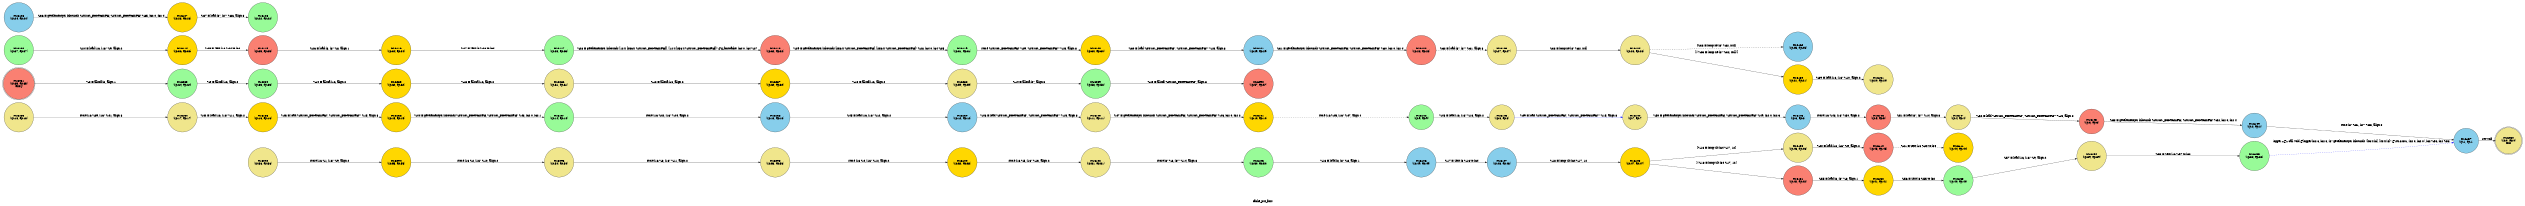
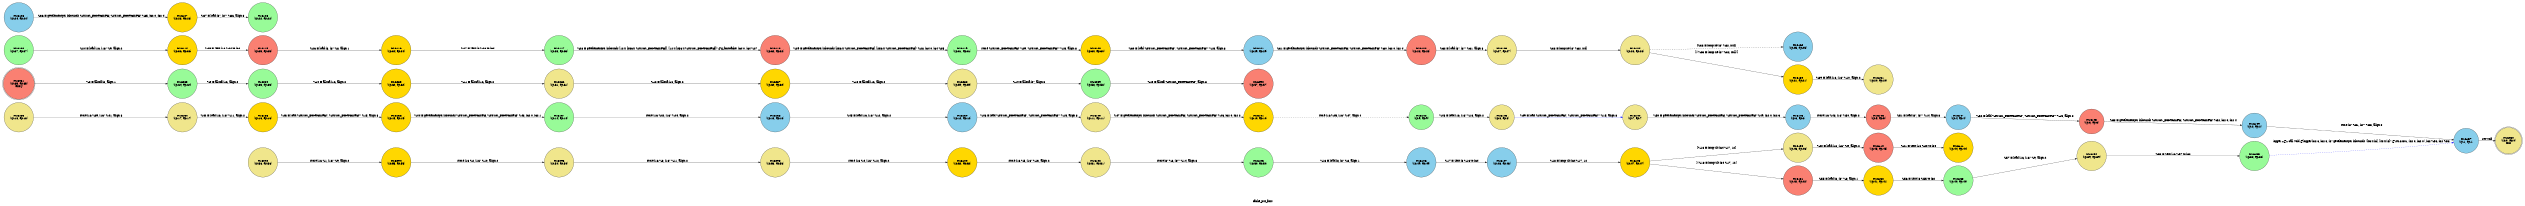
  digraph {
    label=cache_put_font
    rankdir=LR
    node [fillcolor=khaki shape=circle style=filled]
    n1 [label="N16080\n(rp:0, ep:0)\nexit" shape=doublecircle]
    n2 [fillcolor=salmon label="N16081\n(rp:65, ep:65)\nentry" shape=doublecircle]
    n3 [fillcolor=palegreen label="N16083\n(rp:64, ep:64)"]
    n4 [fillcolor=palegreen label="N16084\n(rp:63, ep:63)"]
    n5 [fillcolor=gold label="N16085\n(rp:62, ep:62)"]
    n6 [label="N16086\n(rp:61, ep:61)"]
    n7 [fillcolor=gold label="N16087\n(rp:60, ep:60)"]
    n8 [label="N16088\n(rp:59, ep:59)"]
    n9 [fillcolor=palegreen label="N16089\n(rp:58, ep:58)"]
    n10 [fillcolor=salmon label="N16090\n(rp:57, ep:57)"]
    n11 [label="N16092\n(rp:56, ep:56)"]
    n12 [fillcolor=gold label="N16094\n(rp:55, ep:55)"]
    n13 [label="N16096\n(rp:54, ep:54)"]
    n14 [label="N16098\n(rp:53, ep:53)"]
    n15 [fillcolor=gold label="N16100\n(rp:52, ep:52)"]
    n16 [label="N16102\n(rp:51, ep:51)"]
    n17 [fillcolor=palegreen label="N16105\n(rp:50, ep:50)"]
    n18 [fillcolor=skyblue label="N16106\n(rp:49, ep:49)"]
    n19 [fillcolor=skyblue label="N16107\n(rp:48, ep:48)"]
    n20 [fillcolor=gold label="N16108\n(rp:47, ep:47)"]
    n21 [label="N16158\n(rp:46, ep:46)"]
    n22 [fillcolor=salmon label="N16151\n(rp:42, ep:42)"]
    n23 [fillcolor=salmon label="N16110\n(rp:45, ep:45)"]
    n24 [fillcolor=gold label="N16152\n(rp:41, ep:41)"]
    n25 [fillcolor=gold label="N16111\n(rp:44, ep:44)"]
    n26 [fillcolor=palegreen label="N16153\n(rp:40, ep:40)"]
    n27 [fillcolor=palegreen label="N16160\n(rp:37, ep:37)"]
    n28 [fillcolor=gold label="N16114\n(rp:36, ep:36)"]
    n29 [fillcolor=salmon label="N16115\n(rp:35, ep:35)"]
    n30 [fillcolor=gold label="N16116\n(rp:34, ep:34)"]
    n31 [fillcolor=palegreen label="N16117\n(rp:33, ep:33)"]
    n32 [fillcolor=salmon label="N16118\n(rp:32, ep:32)"]
    n33 [fillcolor=palegreen label="N16119\n(rp:31, ep:31)"]
    n34 [fillcolor=gold label="N16120\n(rp:30, ep:30)"]
    n35 [fillcolor=skyblue label="N16121\n(rp:29, ep:29)"]
    n36 [fillcolor=salmon label="N16122\n(rp:28, ep:28)"]
    n37 [label="N16123\n(rp:27, ep:27)"]
    n38 [label="N16124\n(rp:26, ep:26)"]
    n39 [fillcolor=skyblue label="N16162\n(rp:25, ep:25)"]
    n40 [fillcolor=gold label="N16130\n(rp:21, ep:21)"]
    n41 [label="N16131\n(rp:20, ep:20)"]
    n42 [fillcolor=skyblue label="N16126\n(rp:24, ep:24)"]
    n43 [fillcolor=gold label="N16127\n(rp:23, ep:23)"]
    n44 [fillcolor=palegreen label="N16128\n(rp:22, ep:22)"]
    n45 [label="N16133\n(rp:18, ep:18)"]
    n46 [label="N16134\n(rp:17, ep:17)"]
    n47 [fillcolor=gold label="N16135\n(rp:16, ep:16)"]
    n48 [fillcolor=gold label="N16136\n(rp:15, ep:15)"]
    n49 [fillcolor=palegreen label="N16137\n(rp:14, ep:14)"]
    n50 [fillcolor=skyblue label="N16138\n(rp:13, ep:13)"]
    n51 [fillcolor=skyblue label="N16139\n(rp:12, ep:12)"]
    n52 [label="N16140\n(rp:11, ep:11)"]
    n53 [fillcolor=gold label="N16141\n(rp:10, ep:10)"]
    n54 [fillcolor=palegreen label="N16142\n(rp:9, ep:9)"]
    n55 [label="N16143\n(rp:8, ep:8)"]
    n56 [label="N16144\n(rp:7, ep:7)"]
    n57 [fillcolor=skyblue label="N16145\n(rp:6, ep:6)"]
    n58 [fillcolor=salmon label="N16146\n(rp:5, ep:5)"]
-   n59 [label="N16147\n(rp:4, ep:4)"]
+   n59 [fillcolor=skyblue label="N16147\n(rp:4, ep:4)"]
    n60 [fillcolor=salmon label="N16148\n(rp:3, ep:3)"]
    n61 [fillcolor=skyblue label="N16149\n(rp:2, ep:2)"]
    n62 [fillcolor=skyblue label="N16157\n(rp:1, ep:1)"]
    n63 [label="N16154\n(rp:39, ep:39)"]
    n64 [fillcolor=palegreen label="N16155\n(rp:38, ep:38)"]
    n2 -> n3 [label="%8 = alloca i8, align 1"]
    n3 -> n4 [label="%9 = alloca i16, align 2"]
    n4 -> n5 [label="%10 = alloca i16, align 2"]
-   n5 -> n6 [label="%13 = alloca i16, align 2"]
+   n5 -> n6 [label="%11 = alloca i16, align 2"]
    n6 -> n7 [label="%12 = alloca i16, align 2"]
    n7 -> n8 [label="%13 = alloca i16, align 2"]
    n8 -> n9 [label="%14 = alloca i8*, align 8"]
    n9 -> n10 [label="%15 = alloca %struct._FONTGLYPH*, align 8"]
    n11 -> n12 [label="store i16 %1, i16* %9, align 2"]
    n12 -> n13 [label="store i16 %2, i16* %10, align 2"]
    n13 -> n14 [label="store i16 %3, i16* %11, align 2"]
    n14 -> n15 [label="store i16 %4, i16* %12, align 2"]
    n15 -> n16 [label="store i16 %5, i16* %13, align 2"]
    n16 -> n17 [label="store i8* %6, i8** %14, align 8"]
    n17 -> n18 [label="%16 = load i8, i8* %8, align 1"]
    n18 -> n19 [label="%17 = zext i8 %16 to i64"]
    n19 -> n20 [label="%18 = icmp ult i64 %17, 12"]
    n20 -> n21 [label="[%18 = icmp ult i64 %17, 12]"]
    n20 -> n22 [label="[!(%18 = icmp ult i64 %17, 12)]"]
    n21 -> n23 [label="%20 = load i16, i16* %9, align 2"]
    n22 -> n24 [label="%55 = load i8, i8* %8, align 1"]
-   n23 -> n25 [label="%21 = zext i16 %20 to i64" style=dashed]
+   n23 -> n25 [label="%21 = zext i16 %20 to i64"]
    n24 -> n26 [label="%56 = zext i8 %55 to i32"]
    n26 -> n63 [label="%57 = load i16, i16* %9, align 2"]
    n27 -> n28 [label="%24 = load i16, i16* %9, align 2"]
    n28 -> n29 [label="%25 = zext i16 %24 to i64"]
    n29 -> n30 [label="%26 = load i8, i8* %8, align 1"]
    n30 -> n31 [label="%27 = zext i8 %26 to i64"]
    n31 -> n32 [label="%28 = getelementptr inbounds [12 x [256 x %struct._FONTGLYPH]], [12 x [256 x %struct._FONTGLYPH]]* @g_fontcache, i64 0, i64 %27"]
    n32 -> n33 [label="%29 = getelementptr inbounds [256 x %struct._FONTGLYPH], [256 x %struct._FONTGLYPH]* %28, i64 0, i64 %25"]
    n33 -> n34 [label="store %struct._FONTGLYPH* %29, %struct._FONTGLYPH** %15, align 8"]
    n34 -> n35 [label="%30 = load %struct._FONTGLYPH*, %struct._FONTGLYPH** %15, align 8"]
    n35 -> n36 [label="%31 = getelementptr inbounds %struct._FONTGLYPH, %struct._FONTGLYPH* %30, i32 0, i32 4"]
-   n36 -> n37 [label="%32 = load i8*, i8** %31, align 8" style=dashed]
+   n36 -> n37 [label="%32 = load i8*, i8** %31, align 8"]
    n37 -> n38 [label="%33 = icmp ne i8* %32, null"]
    n38 -> n39 [label="[%33 = icmp ne i8* %32, null]" style=dashed]
    n38 -> n40 [label="[!(%33 = icmp ne i8* %32, null)]"]
    n40 -> n41 [label="%39 = load i16, i16* %10, align 2"]
    n42 -> n43 [label="%36 = getelementptr inbounds %struct._FONTGLYPH, %struct._FONTGLYPH* %35, i32 0, i32 4"]
    n43 -> n44 [label="%37 = load i8*, i8** %36, align 8"]
    n45 -> n46 [label="store i16 %39, i16* %41, align 8"]
    n46 -> n47 [label="%42 = load i16, i16* %11, align 2"]
    n47 -> n48 [label="%43 = load %struct._FONTGLYPH*, %struct._FONTGLYPH** %15, align 8"]
    n48 -> n49 [label="%44 = getelementptr inbounds %struct._FONTGLYPH, %struct._FONTGLYPH* %43, i32 0, i32 1"]
    n49 -> n50 [label="store i16 %42, i16* %44, align 2"]
    n50 -> n51 [label="%45 = load i16, i16* %12, align 2"]
    n51 -> n52 [label="%46 = load %struct._FONTGLYPH*, %struct._FONTGLYPH** %15, align 8"]
    n52 -> n53 [label="%47 = getelementptr inbounds %struct._FONTGLYPH, %struct._FONTGLYPH* %46, i32 0, i32 2"]
    n53 -> n54 [label="store i16 %45, i16* %47, align 4" style=dashed]
    n54 -> n55 [label="%48 = load i16, i16* %13, align 2"]
    n55 -> n56 [color=blue label="%49 = load %struct._FONTGLYPH*, %struct._FONTGLYPH** %15, align 8"]
    n56 -> n57 [label="%50 = getelementptr inbounds %struct._FONTGLYPH, %struct._FONTGLYPH* %49, i32 0, i32 3"]
    n57 -> n58 [label="store i16 %48, i16* %50, align 2"]
    n58 -> n59 [label="%51 = load i8*, i8** %14, align 8"]
    n59 -> n60 [label="%52 = load %struct._FONTGLYPH*, %struct._FONTGLYPH** %15, align 8"]
    n60 -> n61 [label="%53 = getelementptr inbounds %struct._FONTGLYPH, %struct._FONTGLYPH* %52, i32 0, i32 4"]
    n61 -> n62 [label="store i8* %51, i8** %53, align 8"]
    n62 -> n1 [label="ret void"]
    n63 -> n64 [label="%58 = zext i16 %57 to i32"]
    n64 -> n62 [color=blue label="logger --@-- call void @logger(i32 6, i32 3, i8* getelementptr inbounds ([43 x i8], [43 x i8]* @.str.8.501, i32 0, i32 0), i32 %56, i32 %58)" style=dashed]
  }
